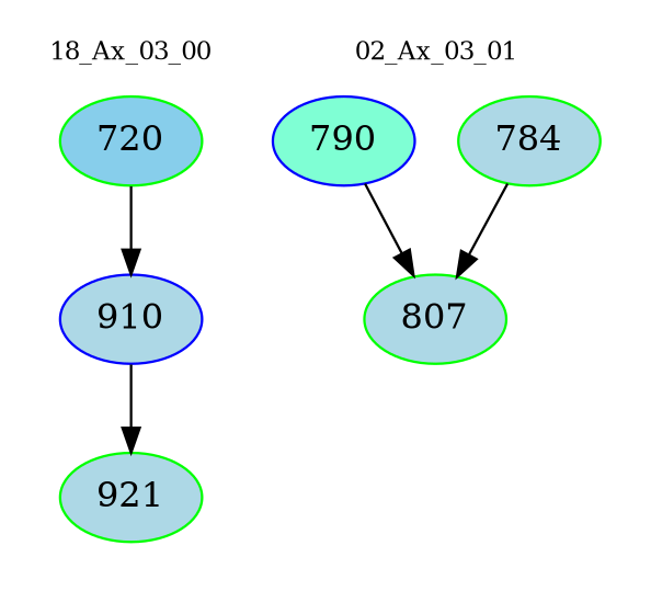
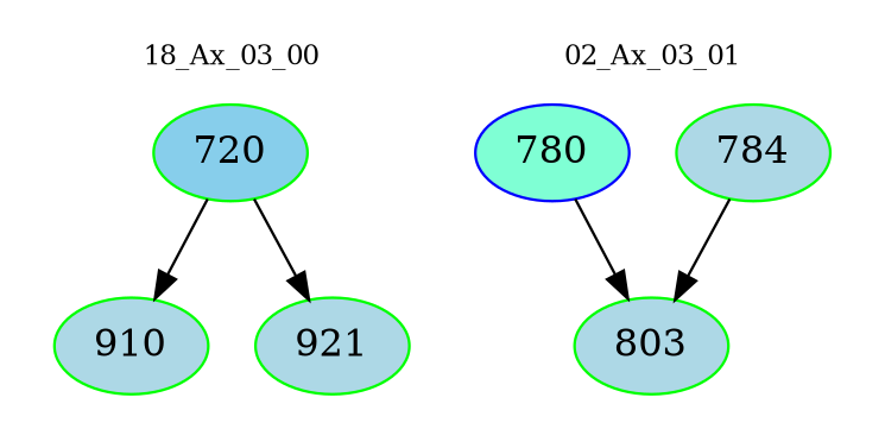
  digraph {
    node [color=green fillcolor=lightblue style=filled]
    edge [color=black]
    n1 [fillcolor=skyblue label=720]
-   n2 [color=blue label=910]
+   n2 [label=910]
    n3 [label=921]
    n4 [label=784]
-   n5 [color=blue fillcolor=aquamarine label=790]
-   n6 [label=807]
+   n5 [color=blue fillcolor=aquamarine label=780]
+   n6 [label=803]
    subgraph cluster_1 {
      color=white
      fontsize=10
      label="18_Ax_03_00"
      n1
      n2
      n3
    }
    subgraph cluster_2 {
      color=white
      fontsize=10
      label="02_Ax_03_01"
      n4
      n5
      n6
    }
    n1 -> n2
-   n2 -> n3
+   n1 -> n3
    n4 -> n6
    n5 -> n6
  }
